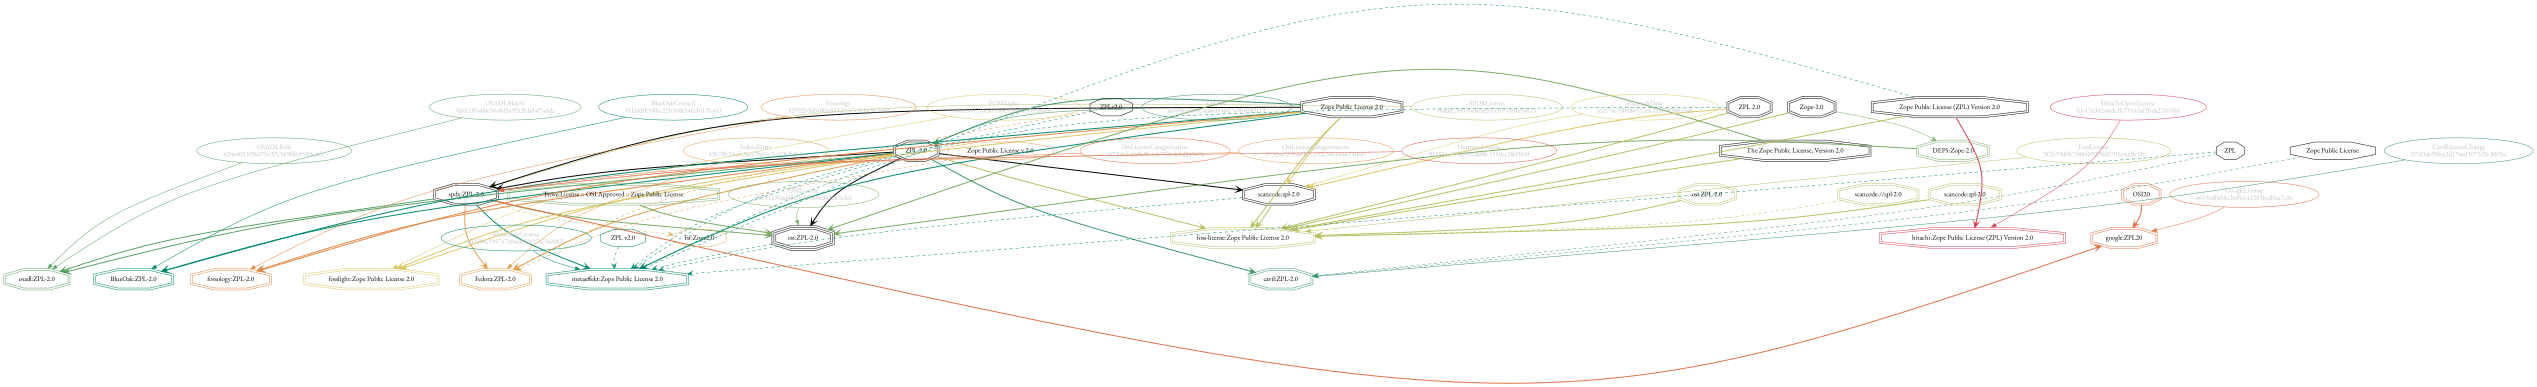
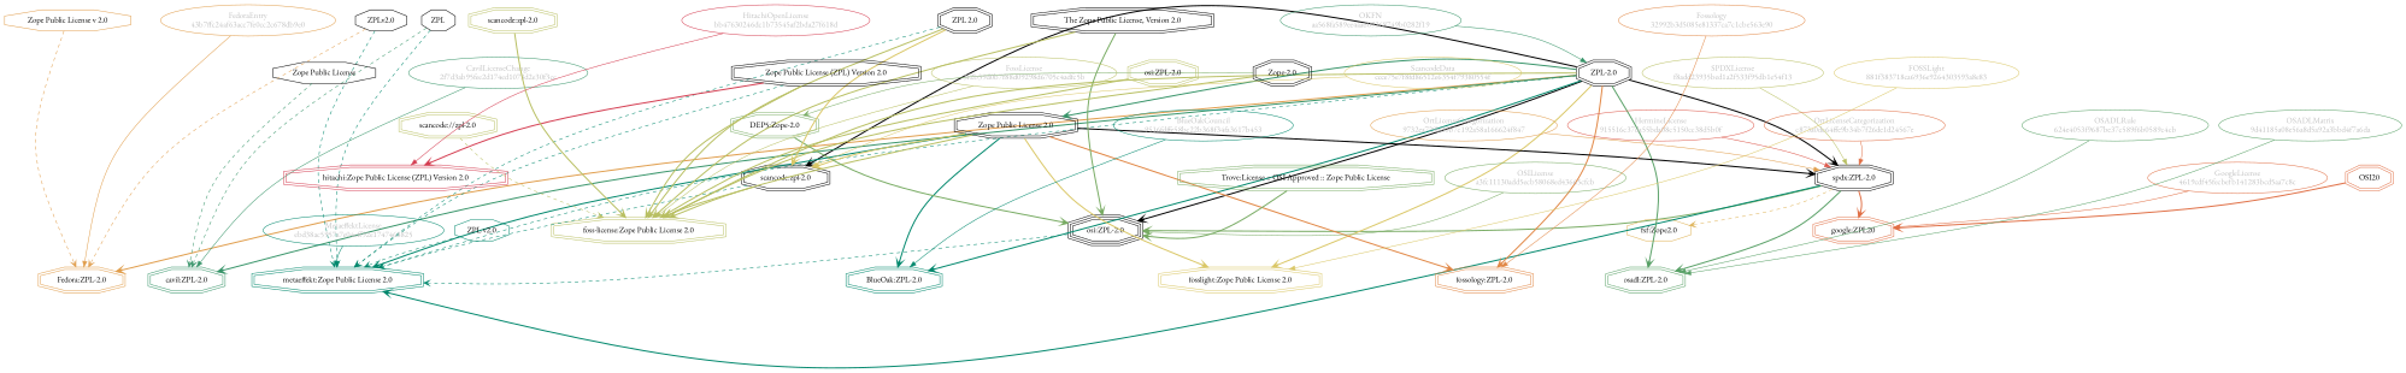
  strict digraph {
    fontname="EB Garamond"
    splines=curved
    node [fontname="EB Garamond" shape=doubleoctagon]
    edge [color="#00876c" fontname="EB Garamond" weight=0.7 arrowhead=vee style=bold]
    n1 [color="#b8bf62" fillcolor="beige;1" fontcolor=gray label="SPDXLicense\nf8add23935bed1a2f533f95db1e54f13" shape=ellipse]
    n2 [label="spdx:ZPL-2.0"]
    n3 [label="osi:ZPL-2.0" shape=tripleoctagon]
    n4 [color="#e06f45" label="google:ZPL20"]
    n5 [color="#e09d4b" label="Fedora:ZPL-2.0"]
    n6 [color="#58a066" label="osadl:ZPL-2.0"]
    n7 [color="#deb256" label="fsf:Zope2.0" shape=octagon]
    n8 [color="#00876c" label="metaeffekt:Zope Public License 2.0"]
    n9 [label="ZPL-2.0"]
    n10 [color="#00876c" label="BlueOak:ZPL-2.0"]
    n11 [label="scancode:zpl-2.0"]
    n12 [color="#e18745" label="fossology:ZPL-2.0"]
    n13 [color="#379469" label="cavil:ZPL-2.0"]
    n14 [color="#b8bf62" label="foss-license:Zope Public License 2.0"]
    n15 [color="#dac767" label="fosslight:Zope Public License 2.0"]
    n16 [label="Zope Public License 2.0"]
    n17 [color="#78ab63" fillcolor="beige;1" fontcolor=gray label="OSILicense\na3fc11130add5ecb58068ed43665cfcb" shape=ellipse]
    n18 [label="The Zope Public License, Version 2.0"]
    n19 [color="#78ab63" label="DEP5:Zope-2.0"]
    n20 [label="Zope-2.0"]
    n21 [color="#78ab63" label="Trove:License :: OSI Approved :: Zope Public License"]
    n22 [color="#e06f45" fillcolor="beige;1" fontcolor=gray label="GoogleLicense\n4619cdf45fecbefb141283bcd5aa7c8c" shape=ellipse]
    n23 [color="#e06f45" label=OSI20]
    n24 [color="#e09d4b" fillcolor="beige;1" fontcolor=gray label="FedoraEntry\n43b7ffc24af63acc7fe0cc2c678db9e0" shape=ellipse]
    n25 [color="#e09d4b" label="Zope Public License v 2.0" shape=octagon]
    n26 [label="ZPLv2.0" shape=octagon]
    n27 [color="#00876c" fillcolor="beige;1" fontcolor=gray label="BlueOakCouncil\n9516fdffe58bc22b368f34fa3617b453" shape=ellipse]
    n28 [color="#58a066" fillcolor="beige;1" fontcolor=gray label="OSADLRule\n624e4053f9687be37c589f6b0589c4cb" shape=ellipse]
    n29 [color="#58a066" fillcolor="beige;1" fontcolor=gray label="OSADLMatrix\n9d41185a08e56a8d5a92a3bbd4f7a6da" shape=ellipse]
    n30 [color="#dac767" fillcolor="beige;1" fontcolor=gray label="ScancodeData\nccce75e7f8fd86512e6354f79380554f" shape=ellipse]
    n31 [label="ZPL 2.0"]
    n32 [color="#e18745" fillcolor="beige;1" fontcolor=gray label="Fossology\n32992b3d5085e81337ca7c1cbe563e90" shape=ellipse]
    n33 [label=ZPL shape=octagon]
    n34 [label="Zope Public License" shape=octagon]
    n35 [color="#379469" fillcolor="beige;1" fontcolor=gray label="OKFN\naa568fa589ee4aa609368749b0282f19" shape=ellipse]
    n36 [color="#e06f45" fillcolor="beige;1" fontcolor=gray label="OrtLicenseCategorization\nc873a0dc64ffe9b34b7f26de1d24567e" shape=ellipse]
    n37 [color="#e09d4b" fillcolor="beige;1" fontcolor=gray label="OrtLicenseCategorization\n9732ea729b80b7c192a58a166624f847" shape=ellipse]
    n38 [color="#379469" fillcolor="beige;1" fontcolor=gray label="CavilLicenseChange\n2f7d3ab95fee2d174ed1073d2e30f3cc" shape=ellipse]
    n39 [color="#00876c" fillcolor="beige;1" fontcolor=gray label="MetaeffektLicense\nebd38ac5957a7e04eff92e1747468825" shape=ellipse]
    n40 [color="#00876c" label="ZPL v2.0" shape=octagon]
    n41 [label="Zope Public License (ZPL) Version 2.0"]
    n42 [color="#d43d51" label="hitachi:Zope Public License (ZPL) Version 2.0"]
    n43 [color="#dc574a" fillcolor="beige;1" fontcolor=gray label="HermineLicense\n915516c37da55bda08c5150cc38d5b0f" shape=ellipse]
    n44 [color="#b8bf62" fillcolor="beige;1" fontcolor=gray label="FossLicense\n3f2b39d0b7f88d09298d6705c4adfc5b" shape=ellipse]
    n45 [color="#b8bf62" label="scancode://zpl-2.0"]
    n46 [color="#b8bf62" label="scancode:zpl-2.0"]
    n47 [color="#b8bf62" label="osi:ZPL-2.0"]
    n48 [color="#dac767" fillcolor="beige;1" fontcolor=gray label="FOSSLight\n881f383718ca6936e9264303593a8e83" shape=ellipse]
    n49 [color="#d43d51" fillcolor="beige;1" fontcolor=gray label="HitachiOpenLicense\nbb47630246dc1b73545af2bda27f618d" shape=ellipse]
    n1 -> n2 [color="#b8bf62" weight=0.5 arrowhead="" style=""]
    n2 -> n3 [color="#78ab63"]
    n2 -> n4 [color="#e06f45"]
-   n2 -> n5 [color="#e09d4b"]
    n2 -> n6 [color="#58a066"]
    n2 -> n7 [color="#deb256" style=dashed weight=0.5]
    n2 -> n8
    n3 -> n8 [style=dashed weight=0.5]
    n9 -> n2 [color=""]
    n9 -> n3 [color=""]
    n9 -> n5 [color="#e09d4b"]
    n9 -> n6 [color="#58a066"]
    n9 -> n8 [style=dashed weight=0.5]
    n9 -> n10
    n9 -> n11 [color=""]
    n9 -> n12 [color="#e18745"]
    n9 -> n13 [color="#379469"]
    n9 -> n14 [color="#b8bf62"]
    n9 -> n15 [color="#dac767"]
    n11 -> n8 [style=dashed weight=0.5]
    n11 -> n14 [color="#b8bf62"]
    n16 -> n2 [color=""]
    n16 -> n8
-   n16 -> n9 [color="#379469"]
+   n9 -> n16 [color="#379469"]
    n16 -> n10
    n16 -> n11 [color="#dac767"]
    n16 -> n12 [color="#e18745"]
    n16 -> n14 [color="#b8bf62"]
    n16 -> n15 [color="#dac767"]
    n17 -> n3 [color="#78ab63" weight=0.5 arrowhead="" style=""]
    n18 -> n3 [color="#78ab63"]
    n18 -> n14 [color="#b8bf62"]
    n19 -> n3 [color="#78ab63"]
    n20 -> n14 [color="#b8bf62"]
    n20 -> n19 [color="#78ab63" style=solid]
    n21 -> n3 [color="#78ab63"]
    n22 -> n4 [color="#e06f45" weight=0.5 arrowhead="" style=""]
    n23 -> n4 [color="#e06f45"]
    n24 -> n5 [color="#e09d4b" weight=0.5 arrowhead="" style=""]
    n25 -> n5 [color="#e09d4b" style=dashed weight=0.5]
    n26 -> n5 [color="#e09d4b" style=dashed weight=0.5]
    n26 -> n8 [style=dashed weight=0.5]
    n27 -> n10 [weight=0.5 arrowhead="" style=""]
    n28 -> n6 [color="#58a066" weight=0.5 arrowhead="" style=""]
    n29 -> n6 [color="#58a066" weight=0.5 arrowhead="" style=""]
    n30 -> n11 [color="#dac767" weight=0.5 arrowhead="" style=""]
    n31 -> n8 [style=dashed weight=0.5]
    n31 -> n11 [color="#dac767"]
    n31 -> n14 [color="#b8bf62"]
    n32 -> n12 [color="#e18745" weight=0.5 arrowhead="" style=""]
    n33 -> n8 [style=dashed weight=0.5]
    n33 -> n13 [color="#379469" style=dashed weight=0.5]
    n34 -> n13 [color="#379469" style=dashed weight=0.5]
    n35 -> n9 [color="#379469" weight=0.5 arrowhead="" style=""]
    n36 -> n2 [color="#e06f45" weight=0.5 arrowhead="" style=""]
    n37 -> n2 [color="#e09d4b" weight=0.5 arrowhead="" style=""]
    n38 -> n13 [color="#379469" weight=0.5 arrowhead="" style=""]
    n39 -> n8 [weight=0.5 arrowhead="" style=""]
    n40 -> n8 [style=dashed weight=0.5]
    n41 -> n8 [style=dashed weight=0.5]
    n41 -> n14 [color="#b8bf62"]
    n41 -> n42 [color="#d43d51"]
    n43 -> n2 [color="#dc574a" weight=0.5 arrowhead="" style=""]
    n44 -> n14 [color="#b8bf62" weight=0.5 arrowhead="" style=""]
    n45 -> n14 [color="#b8bf62" style=dashed]
    n46 -> n14 [color="#b8bf62"]
    n47 -> n14 [color="#b8bf62"]
    n48 -> n15 [color="#dac767" weight=0.5 arrowhead="" style=""]
    n49 -> n42 [color="#d43d51" weight=0.5 arrowhead="" style=""]
  }
